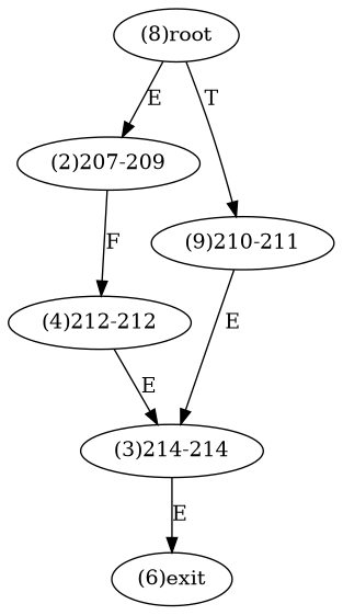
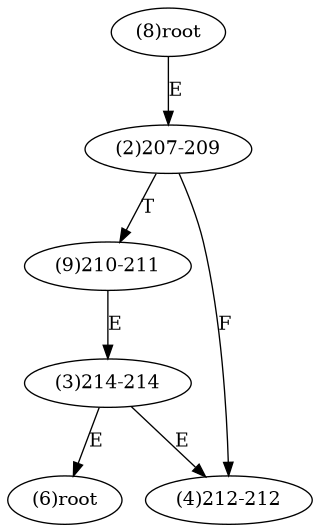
  digraph {
    n1 [label="(8)root"]
    n2 [label="(2)207-209"]
    n3 [label="(9)210-211"]
    n4 [label="(4)212-212"]
    n5 [label="(3)214-214"]
-   n6 [label="(6)exit"]
+   n6 [label="(6)root"]
    n1 -> n2 [label=E]
-   n1 -> n3 [label=T]
+   n2 -> n3 [label=T]
    n2 -> n4 [label=F]
    n3 -> n5 [label=E]
-   n4 -> n5 [label=E]
+   n5 -> n4 [label=E]
    n5 -> n6 [label=E]
  }
